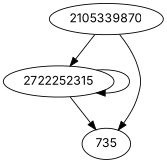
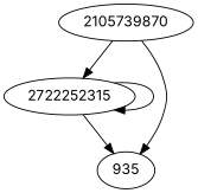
  digraph {
    fontname=Inter
    node [fontname=Inter]
    edge [fontname=Inter]
    n1 [label=2722252315]
-   935 [label=735]
-   2105739870 [label=2105339870]
+   935
+   2105739870
    n1 -> n1
    n1 -> 935
    2105739870 -> n1
    2105739870 -> 935
  }
